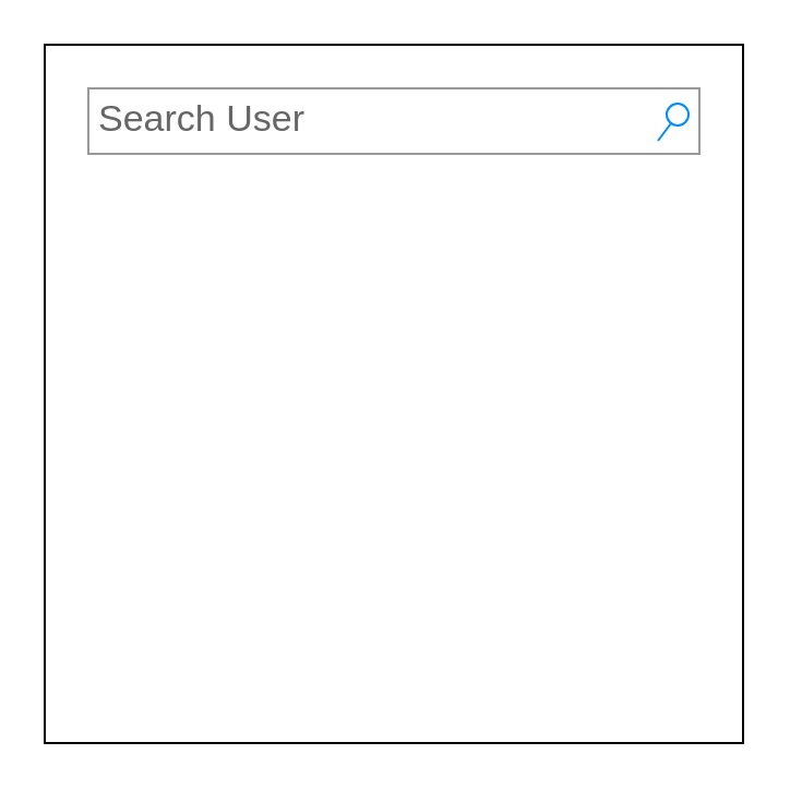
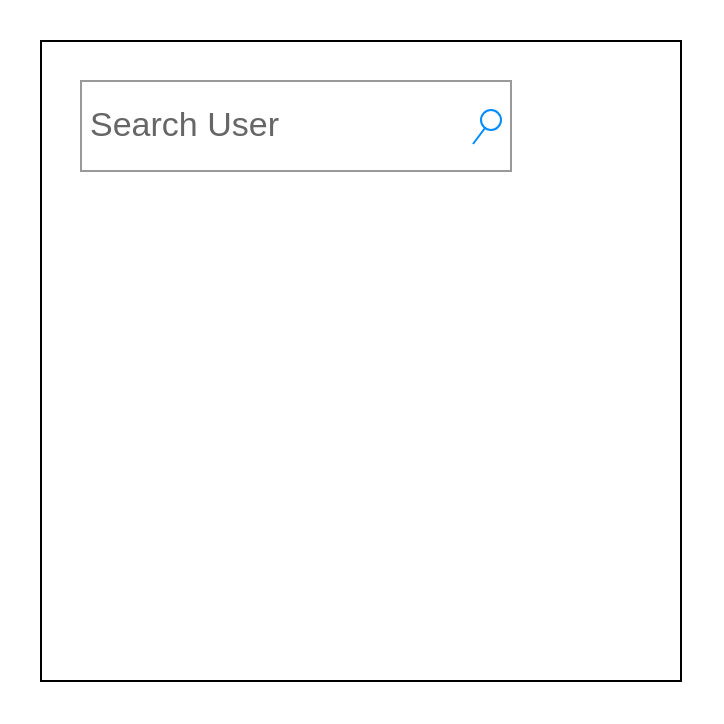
  <mxCell id="0" />
  <mxCell id="1" parent="0" />
  <mxCell id="2" value="" style="group" vertex="1" connectable="0" parent="1"><mxGeometry x="20" y="20" width="320" height="320" as="geometry" /></mxCell>
  <mxCell id="3" value="" style="whiteSpace=wrap;html=1;aspect=fixed;" vertex="1" parent="2"><mxGeometry width="320" height="320" as="geometry" /></mxCell>
- <mxCell id="4" value="Search User" style="strokeWidth=1;shadow=0;dashed=0;align=center;html=1;shape=mxgraph.mockup.forms.searchBox;strokeColor=#999999;mainText=;strokeColor2=#008cff;fontColor=#666666;fontSize=17;align=left;spacingLeft=3;whiteSpace=wrap;" vertex="1" parent="2"><mxGeometry x="20" y="20" width="280" height="30" as="geometry" /></mxCell>
+ <mxCell id="4" value="Search User" style="strokeWidth=1;shadow=0;dashed=0;align=center;html=1;shape=mxgraph.mockup.forms.searchBox;strokeColor=#999999;mainText=;strokeColor2=#008cff;fontColor=#666666;fontSize=17;align=left;spacingLeft=3;whiteSpace=wrap;" vertex="1" parent="2"><mxGeometry x="20" y="20" width="215" height="45" as="geometry" /></mxCell>
